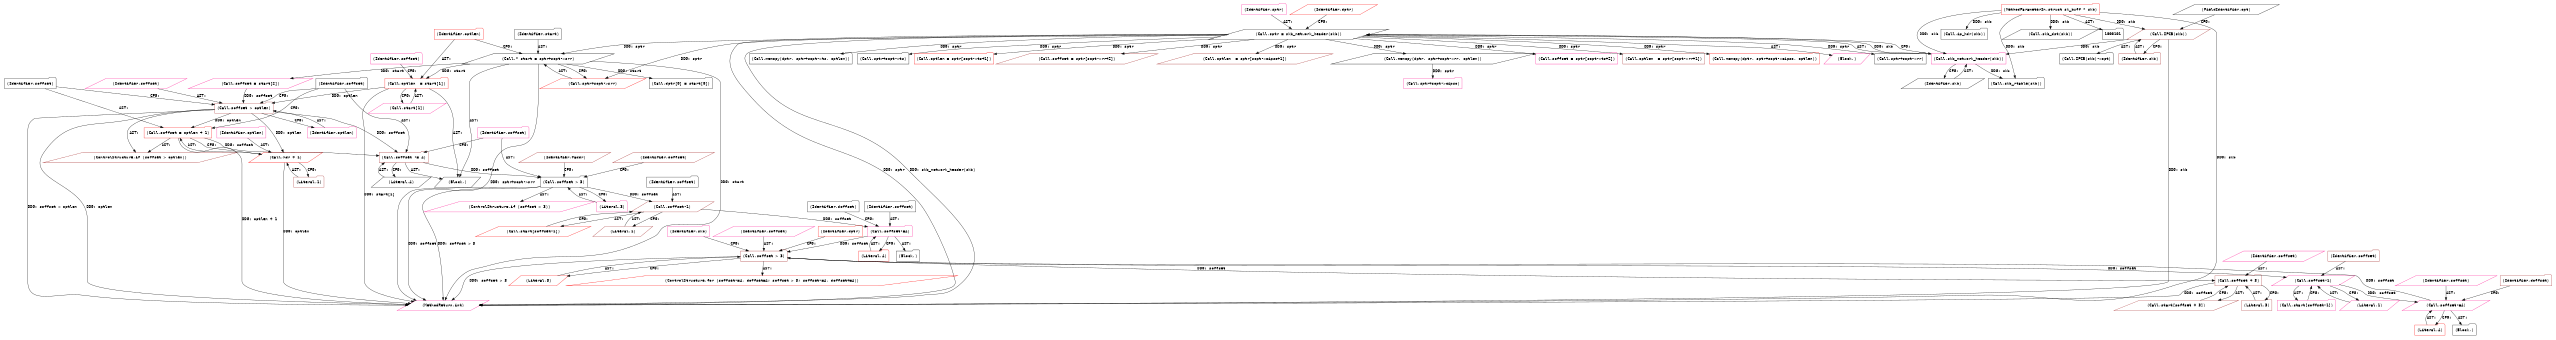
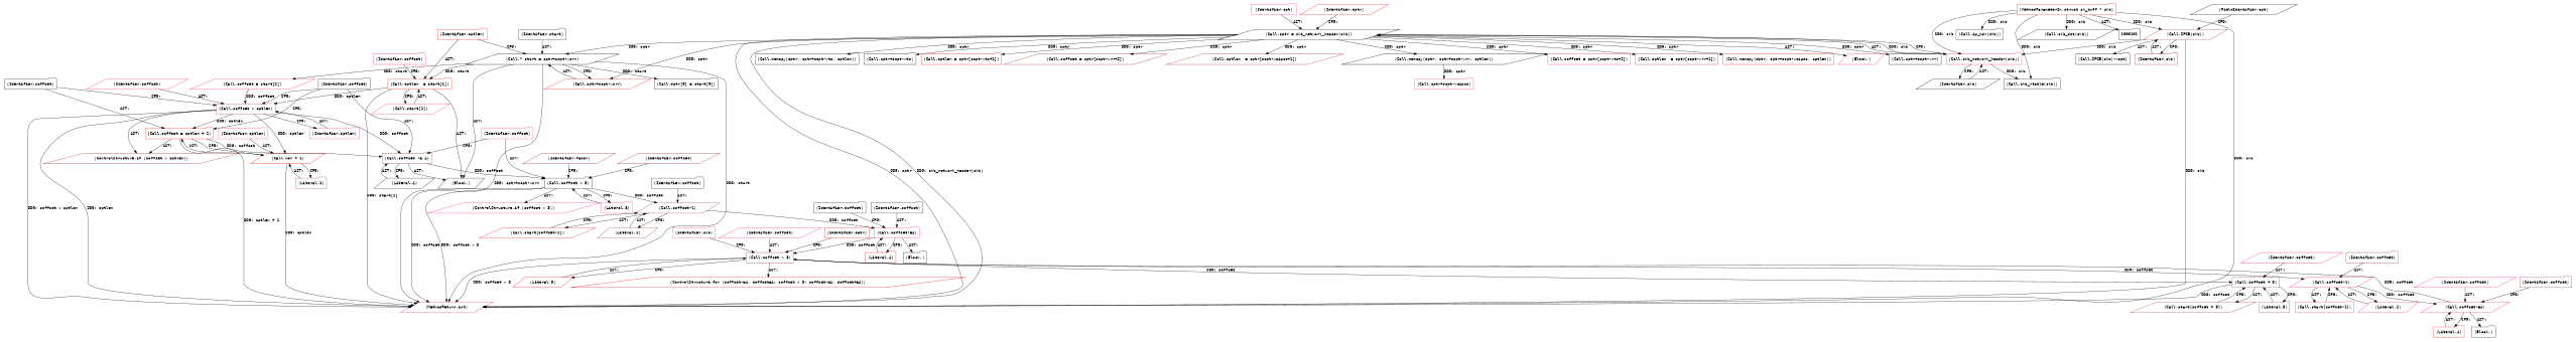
  digraph {
    fontname="DejaVu Sans Mono"
    node [color=black fontname="DejaVu Sans Mono" shape=folder]
    edge [fontname="DejaVu Sans Mono"]
    n1 [color=red label="(Call,optlen  = start[1])"]
    n2 [color=brown label="(Call,soffset > optlen)"]
    n3 [label="(Block,)" shape=parallelogram]
    n4 [color=deeppink label="(MethodReturn,int)" shape=parallelogram]
    n5 [color=deeppink label="(Call,start[1])" shape=parallelogram]
    n6 [color=red label="(Call,soffset = optlen + 1)"]
    n7 [color=brown label="(Call,soffset -= 4)"]
    n8 [color=red label="(Call,hdr + 1)" shape=parallelogram]
    n9 [color=brown label="(ControlStructure,if (soffset > optlen))" shape=parallelogram]
    n10 [color=deeppink label="(Identifier,optlen)"]
    n11 [label="(Call,* start = sptr+sopt->srr)" shape=parallelogram]
    n12 [color=red label="(Call,sptr+sopt->srr)" shape=parallelogram]
    n13 [label="(Call,dptr[0] = start[0])"]
    n14 [color=deeppink label="(Call,soffset = start[2])" shape=parallelogram]
    n15 [label="(Call,sptr = skb_network_header(skb))" shape=parallelogram]
    n16 [color=deeppink label="(Call,skb_network_header(skb))"]
    n17 [label="(Call,memcpy(dptr, sptr+sopt->ts, optlen))"]
    n18 [label="(Call,sptr+sopt->ts)"]
    n19 [color=red label="(Call,optlen = sptr[sopt->ts+1])"]
    n20 [color=brown label="(Call,soffset = sptr[sopt->rr+2])" shape=parallelogram]
    n21 [color=brown label="(Call,optlen  = sptr[sopt->cipso+1])" shape=parallelogram]
    n22 [label="(Call,memcpy(dptr, sptr+sopt->rr, optlen))" shape=parallelogram]
    n23 [color=deeppink label="(Call,soffset = sptr[sopt->ts+2])"]
    n24 [color=brown label="(Call,optlen  = sptr[sopt->rr+1])"]
    n25 [color=red label="(Call,memcpy(dptr, sptr+sopt->cipso, optlen))"]
    n26 [color=deeppink label="(Block,)" shape=parallelogram]
    n27 [label="(Call,sptr+sopt->rr)"]
    n28 [label="(Identifier,skb)" shape=parallelogram]
    n29 [label="(Call,skb_rtable(skb))"]
    n30 [color=deeppink label="(Call,sptr+sopt->cipso)"]
    n31 [color=brown label="(Call,IPCB(skb))" shape=parallelogram]
    n32 [label="(Call,IPCB(skb)->opt)"]
    n33 [color=brown label="(Identifier,skb)"]
    n34 [color=red label="(MethodParameterIn,struct sk_buff * skb)"]
    n35 [label="(Call,ip_hdr(skb))"]
    n36 [label="(Call,skb_dst(skb))" shape=parallelogram]
    1000101
    n38 [label="(Call,soffset > 3)"]
    n39 [label="(Literal,4)" shape=parallelogram]
    n40 [color=brown label="(Literal,1)"]
    n41 [color=brown label="(Call,soffset-1)" shape=parallelogram]
    n42 [color=deeppink label="(ControlStructure,if (soffset > 3))" shape=parallelogram]
    n43 [color=deeppink label="(Literal,3)"]
    n44 [color=deeppink label="(Call,soffset-=4)"]
    n45 [color=brown label="(Literal,1)" shape=parallelogram]
    n46 [color=red label="(Call,start[soffset-1])" shape=parallelogram]
    n47 [color=brown label="(Call,soffset > 3)"]
    n48 [label="(Block,)"]
    n49 [color=red label="(Literal,4)"]
    n50 [color=deeppink label="(Call,soffset-1)" shape=parallelogram]
    n51 [color=brown label="(Call,soffset + 3)"]
    n52 [color=red label="(Literal,3)" shape=parallelogram]
    n53 [color=red label="(ControlStructure,for (soffset-=4, doffset=4; soffset > 3; soffset-=4, doffset+=4))" shape=parallelogram]
    n54 [color=deeppink label="(Call,soffset-=4)" shape=parallelogram]
    n55 [color=deeppink label="(Literal,1)" shape=parallelogram]
    n56 [color=deeppink label="(Call,start[soffset-1])"]
    n57 [color=brown label="(Call,start[soffset + 3])" shape=parallelogram]
    n58 [color=brown label="(Literal,3)"]
    n59 [color=red label="(Literal,4)"]
    n60 [label="(Block,)"]
    n61 [color=brown label="(Identifier,faddr)" shape=parallelogram]
    n62 [color=brown label="(Identifier,doffset)" shape=parallelogram]
    n63 [color=deeppink label="(Identifier,skb)"]
    n64 [label="(Identifier,start)"]
    n65 [color=deeppink label="(Identifier,soffset)" shape=parallelogram]
    n66 [color=deeppink label="(Identifier,optlen)"]
    n67 [color=red label="(Identifier,optlen)"]
    n68 [label="(Identifier,doffset)"]
    n69 [color=deeppink label="(Identifier,soffset)"]
    n70 [label="(FieldIdentifier,opt)" shape=parallelogram]
    n71 [label="(Identifier,soffset)"]
    n72 [color=deeppink label="(Identifier,soffset)"]
    n73 [label="(Identifier,soffset)"]
    n74 [color=brown label="(Identifier,doffset)"]
    n75 [color=deeppink label="(Identifier,soffset)" shape=parallelogram]
    n76 [color=deeppink label="(Identifier,soffset)" shape=parallelogram]
    n77 [color=brown label="(Identifier,soffset)"]
    n78 [label="(Identifier,soffset)"]
-   n79 [color=deeppink label="(Identifier,sptr)"]
+   n79 [color=deeppink label="(Identifier,opt)"]
    n80 [color=red label="(Identifier,dptr)" shape=parallelogram]
    n81 [color=deeppink label="(Identifier,soffset)" shape=parallelogram]
    n82 [color=red label="(Identifier,dptr)"]
    n83 [label="(Identifier,soffset)"]
    n1 -> n2 [label="DDG: optlen"]
    n1 -> n3 [label="AST: "]
    n1 -> n4 [label="DDG: start[1]"]
    n1 -> n5 [label="CFG: "]
    n2 -> n4 [label="DDG: soffset > optlen"]
    n2 -> n4 [label="DDG: optlen"]
    n2 -> n6 [label="DDG: optlen"]
    n2 -> n7 [label="DDG: soffset"]
    n2 -> n8 [label="DDG: optlen"]
    n2 -> n9 [label="AST: "]
    n2 -> n10 [label="CFG: "]
    n5 -> n1 [label="AST: "]
    n6 -> n4 [label="DDG: optlen + 1"]
    n6 -> n7 [label="DDG: soffset"]
    n6 -> n8 [label="CFG: "]
    n6 -> n9 [label="AST: "]
    n7 -> n3 [label="AST: "]
    n7 -> n38 [label="DDG: soffset"]
    n7 -> n39 [label="CFG: "]
    n8 -> n4 [label="DDG: optlen"]
    n8 -> n6 [label="AST: "]
    n8 -> n40 [label="CFG: "]
    n10 -> n2 [label="AST: "]
    n11 -> n1 [label="DDG: start"]
    n11 -> n3 [label="AST: "]
    n11 -> n4 [label="DDG: start"]
    n11 -> n4 [label="DDG: sptr+sopt->srr"]
    n11 -> n12 [label="CFG: "]
    n11 -> n13 [label="DDG: start"]
    n11 -> n14 [label="DDG: start"]
    n12 -> n11 [label="AST: "]
    n14 -> n2 [label="DDG: soffset"]
    n15 -> n4 [label="DDG: sptr"]
    n15 -> n4 [label="DDG: skb_network_header(skb)"]
    n15 -> n11 [label="DDG: sptr"]
    n15 -> n12 [label="DDG: sptr"]
    n15 -> n16 [label="CFG: "]
    n15 -> n17 [label="DDG: sptr"]
    n15 -> n18 [label="DDG: sptr"]
    n15 -> n19 [label="DDG: sptr"]
    n15 -> n20 [label="DDG: sptr"]
    n15 -> n21 [label="DDG: sptr"]
    n15 -> n22 [label="DDG: sptr"]
    n15 -> n23 [label="DDG: sptr"]
    n15 -> n24 [label="DDG: sptr"]
    n15 -> n25 [label="DDG: sptr"]
    n15 -> n26 [label="AST: "]
    n15 -> n27 [label="DDG: sptr"]
    n16 -> n15 [label="AST: "]
    n16 -> n15 [label="DDG: skb"]
    n16 -> n28 [label="CFG: "]
    n16 -> n29 [label="DDG: skb"]
    n22 -> n30 [label="DDG: sptr"]
    n28 -> n16 [label="AST: "]
    n31 -> n4 [label="DDG: skb"]
    n31 -> n16 [label="DDG: skb"]
    n31 -> n32 [label="AST: "]
    n31 -> n33 [label="CFG: "]
    n33 -> n31 [label="AST: "]
    n34 -> n4 [label="DDG: skb"]
    n34 -> n16 [label="DDG: skb"]
    n34 -> n29 [label="DDG: skb"]
    n34 -> n31 [label="DDG: skb"]
    n34 -> n35 [label="DDG: skb"]
    n34 -> n36 [label="DDG: skb"]
    n34 -> 1000101 [label="AST: "]
    n38 -> n4 [label="DDG: soffset"]
    n38 -> n4 [label="DDG: soffset > 3"]
    n38 -> n41 [label="DDG: soffset"]
    n38 -> n42 [label="AST: "]
    n38 -> n43 [label="CFG: "]
    n39 -> n7 [label="AST: "]
    n40 -> n8 [label="AST: "]
    n41 -> n44 [label="DDG: soffset"]
    n41 -> n45 [label="CFG: "]
    n41 -> n46 [label="AST: "]
    n43 -> n38 [label="AST: "]
    n44 -> n47 [label="DDG: soffset"]
    n44 -> n48 [label="AST: "]
    n44 -> n49 [label="CFG: "]
    n45 -> n41 [label="AST: "]
    n46 -> n41 [label="CFG: "]
    n47 -> n4 [label="DDG: soffset > 3"]
    n47 -> n50 [label="DDG: soffset"]
    n47 -> n51 [label="DDG: soffset"]
    n47 -> n52 [label="CFG: "]
    n47 -> n53 [label="AST: "]
    n49 -> n44 [label="AST: "]
    n50 -> n54 [label="DDG: soffset"]
    n50 -> n55 [label="CFG: "]
    n50 -> n56 [label="AST: "]
    n51 -> n4 [label="DDG: soffset"]
    n51 -> n57 [label="AST: "]
    n51 -> n58 [label="CFG: "]
    n52 -> n47 [label="AST: "]
    n54 -> n47 [label="DDG: soffset"]
    n54 -> n59 [label="CFG: "]
    n54 -> n60 [label="AST: "]
    n55 -> n50 [label="AST: "]
    n56 -> n50 [label="CFG: "]
    n57 -> n51 [label="CFG: "]
    n58 -> n51 [label="AST: "]
    n59 -> n54 [label="AST: "]
    n61 -> n38 [label="CFG: "]
    n62 -> n38 [label="CFG: "]
    n63 -> n47 [label="CFG: "]
    n64 -> n11 [label="AST: "]
    n65 -> n54 [label="AST: "]
    n66 -> n8 [label="AST: "]
    n67 -> n1 [label="AST: "]
    n67 -> n11 [label="CFG: "]
    n68 -> n44 [label="CFG: "]
    n69 -> n1 [label="CFG: "]
    n70 -> n31 [label="CFG: "]
    n71 -> n2 [label="CFG: "]
    n71 -> n6 [label="CFG: "]
    n71 -> n7 [label="AST: "]
    n72 -> n7 [label="CFG: "]
    n72 -> n38 [label="AST: "]
    n73 -> n2 [label="CFG: "]
    n73 -> n6 [label="AST: "]
    n74 -> n54 [label="CFG: "]
    n75 -> n51 [label="AST: "]
    n76 -> n47 [label="AST: "]
    n77 -> n50 [label="AST: "]
    n78 -> n44 [label="AST: "]
    n79 -> n15 [label="AST: "]
    n80 -> n15 [label="CFG: "]
    n81 -> n2 [label="AST: "]
    n82 -> n47 [label="CFG: "]
    n83 -> n41 [label="AST: "]
  }
